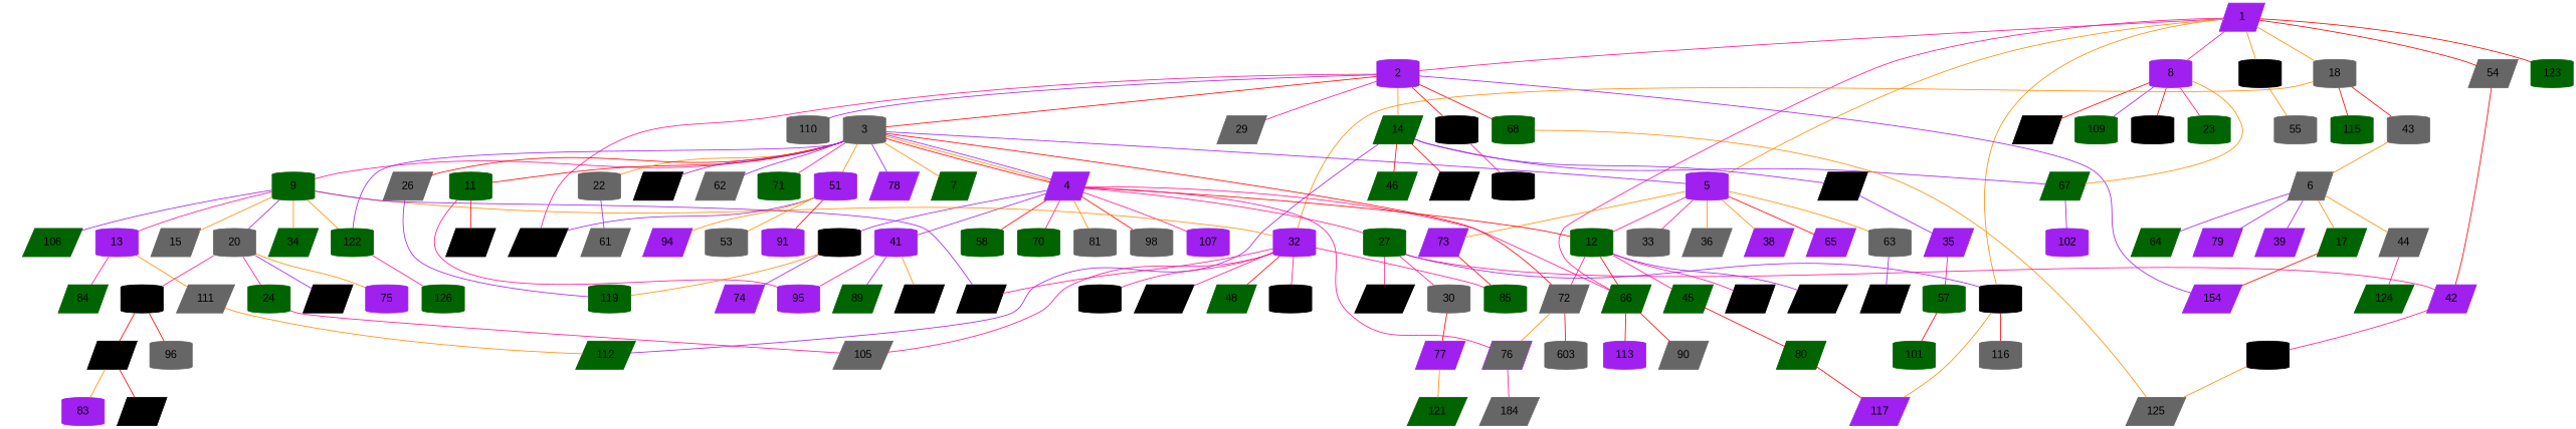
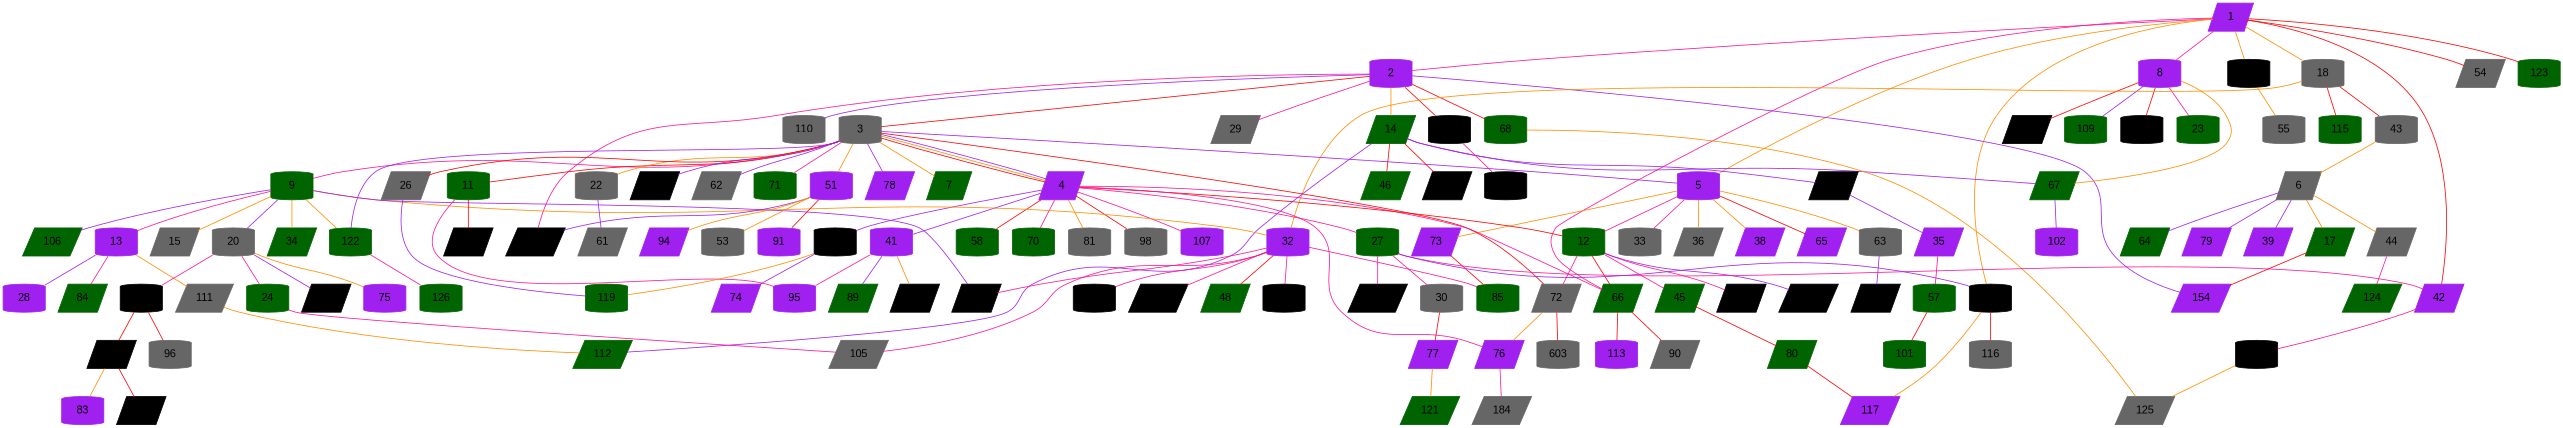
  graph {
    fontname="Liberation Sans"
    node [color=darkgreen fontname="Liberation Sans" shape=parallelogram style=filled]
    edge [color=deeppink fontname="Liberation Sans"]
    1 [color=purple]
    2 [color=purple shape=cylinder]
    5 [color=purple shape=cylinder]
    8 [color=purple shape=cylinder]
    10 [color=black shape=cylinder]
    18 [color=gray40 shape=cylinder]
    42 [color=purple]
    54 [color=gray40]
    66
    97 [color=black shape=cylinder]
    123 [shape=cylinder]
    3 [color=gray40 shape=cylinder]
    14
    29 [color=gray40]
    31 [color=black shape=cylinder]
    68 [shape=cylinder]
    n17 [color=purple label=154]
    108 [color=black]
    110 [color=gray40 shape=cylinder]
    12 [shape=cylinder]
    33 [color=gray40 shape=cylinder]
    36 [color=gray40]
    38 [color=purple]
    63 [color=gray40 shape=cylinder]
    65 [color=purple]
    73 [color=purple]
    21 [color=black shape=cylinder]
    23 [shape=cylinder]
    67
    69 [color=black]
    109 [shape=cylinder]
    55 [color=gray40 shape=cylinder]
    32 [color=purple shape=cylinder]
    43 [color=gray40 shape=cylinder]
    115 [shape=cylinder]
    47 [color=black shape=cylinder]
    90 [color=gray40]
    113 [color=purple shape=cylinder]
    117 [color=purple]
    116 [color=gray40 shape=cylinder]
    4 [color=purple]
    7
    9 [shape=cylinder]
    11 [shape=cylinder]
    22 [color=gray40 shape=cylinder]
    26 [color=gray40]
    51 [color=purple shape=cylinder]
    56 [color=black]
    62 [color=gray40]
    71 [shape=cylinder]
    72 [color=gray40]
    78 [color=purple]
    122 [shape=cylinder]
    16 [color=black]
    46
    60 [color=black]
    112
    50 [color=black shape=cylinder]
    125 [color=gray40]
    19 [color=black shape=cylinder]
    27 [shape=cylinder]
    41 [color=purple shape=cylinder]
    58 [shape=cylinder]
    70 [shape=cylinder]
-   76 [color=purple fillcolor=gray40]
+   76 [color=purple]
    81 [color=gray40 shape=cylinder]
    98 [color=gray40 shape=cylinder]
    107 [color=purple shape=cylinder]
    13 [color=purple shape=cylinder]
    15 [color=gray40]
    20 [color=gray40 shape=cylinder]
    34
    86 [color=black]
    106
    37 [color=black]
    95 [color=purple shape=cylinder]
    61 [color=gray40]
    119 [shape=cylinder]
    53 [color=gray40 shape=cylinder]
    91 [color=purple shape=cylinder]
    94 [color=purple]
    n82 [color=gray40 label=603 shape=cylinder]
    126 [shape=cylinder]
    45
    88 [color=black]
    120 [color=black]
    74 [color=purple]
    30 [color=gray40 shape=cylinder]
    118 [color=black]
    59 [color=black]
    89
    n92 [color=gray40 label=184]
    6 [color=gray40]
    17
    39 [color=purple]
    44 [color=gray40]
    64
    79 [color=purple]
    93 [color=black]
    85 [shape=cylinder]
    124
    102 [color=purple shape=cylinder]
+   28 [color=purple shape=cylinder]
    84
    111 [color=gray40]
    24 [shape=cylinder]
    25 [color=black]
    49 [color=black shape=cylinder]
    75 [color=purple shape=cylinder]
    105 [color=gray40]
    48
    82 [color=black shape=cylinder]
    99 [color=black shape=cylinder]
    100 [color=black]
    80
    35 [color=purple]
    57 [shape=cylinder]
    52 [color=black]
    96 [color=gray40 shape=cylinder]
    77 [color=purple]
    121
    101 [shape=cylinder]
    83 [color=purple shape=cylinder]
    87 [color=black]
    1 -- 2
    1 -- 5 [color=darkorange]
    1 -- 8
    1 -- 10 [color=darkorange]
    1 -- 18 [color=darkorange]
-   54 -- 42 [color=red]
+   1 -- 42 [color=red]
    1 -- 54 [color=red]
    1 -- 66
    1 -- 97 [color=darkorange]
    1 -- 123 [color=red]
    2 -- 3 [color=red]
    2 -- 14 [color=darkorange]
    2 -- 29
    2 -- 31 [color=red]
    2 -- 68 [color=red]
    2 -- n17 [color=purple]
    2 -- 108
    2 -- 110 [color=purple]
    5 -- 12
    5 -- 33
    5 -- 36 [color=darkorange]
    5 -- 38 [color=darkorange]
    5 -- 63 [color=darkorange]
    5 -- 65 [color=red]
    5 -- 73 [color=darkorange]
    8 -- 21 [color=red]
    8 -- 23
    8 -- 67 [color=darkorange]
    8 -- 69 [color=red]
    8 -- 109 [color=purple]
    10 -- 55 [color=darkorange]
    18 -- 32 [color=darkorange]
    18 -- 43 [color=red]
    18 -- 115 [color=red]
    42 -- 47
    66 -- 90 [color=red]
    66 -- 113 [color=red]
    97 -- 117 [color=darkorange]
    97 -- 116 [color=red]
    3 -- 5 [color=purple]
    3 -- 4 [color=red]
    3 -- 4 [color=darkorange]
    3 -- 4 [color=purple]
    3 -- 7 [color=darkorange]
    3 -- 9
    3 -- 11 [color=red]
    3 -- 22 [color=darkorange]
    3 -- 26 [color=red]
    3 -- 51 [color=darkorange]
    3 -- 56 [color=purple]
    3 -- 62 [color=purple]
    3 -- 71
    3 -- 72 [color=red]
    3 -- 78 [color=purple]
    3 -- 122 [color=purple]
    14 -- 67 [color=purple]
    14 -- 16 [color=purple]
    14 -- 46 [color=red]
    14 -- 60 [color=red]
    14 -- 112 [color=purple]
    31 -- 50
    68 -- 125 [color=darkorange]
    12 -- 66 [color=red]
    12 -- 72
    12 -- 45
    12 -- 88
    12 -- 120 [color=purple]
    63 -- 93 [color=purple]
    73 -- 85 [color=red]
    67 -- 102 [color=purple]
    32 -- 86
    32 -- 85
    32 -- 105
    32 -- 48 [color=red]
    32 -- 82
    32 -- 99
    32 -- 100
    43 -- 6 [color=darkorange]
    47 -- 125 [color=darkorange]
    4 -- 66
    4 -- 12 [color=red]
    4 -- 19 [color=purple]
    4 -- 27
    4 -- 41 [color=purple]
    4 -- 58 [color=red]
    4 -- 70
    4 -- 76
    4 -- 81 [color=darkorange]
    4 -- 98 [color=red]
    4 -- 107
    9 -- 32 [color=darkorange]
    9 -- 122 [color=darkorange]
    9 -- 13
    9 -- 15 [color=darkorange]
    9 -- 20 [color=purple]
    9 -- 34 [color=darkorange]
    9 -- 86 [color=purple]
    9 -- 106 [color=purple]
    11 -- 37 [color=red]
    11 -- 95
    22 -- 61 [color=purple]
    26 -- 119 [color=purple]
    51 -- 108 [color=purple]
    51 -- 53 [color=darkorange]
    51 -- 91 [color=red]
    51 -- 94 [color=darkorange]
    72 -- 76 [color=darkorange]
    72 -- n82 [color=red]
    122 -- 126
    16 -- 35 [color=purple]
    19 -- 119 [color=darkorange]
    19 -- 74 [color=purple]
    27 -- 42
    27 -- 97 [color=purple]
    27 -- 30
    27 -- 118
    41 -- 95
    41 -- 59 [color=darkorange]
    41 -- 89 [color=purple]
    76 -- n92
+   13 -- 28 [color=purple]
    13 -- 84
    13 -- 111 [color=darkorange]
    20 -- 24
    20 -- 25 [color=purple]
    20 -- 49
    20 -- 75 [color=darkorange]
    45 -- 80 [color=red]
    30 -- 77 [color=red]
    6 -- 17 [color=darkorange]
    6 -- 39 [color=purple]
    6 -- 44 [color=darkorange]
    6 -- 64 [color=purple]
    6 -- 79 [color=purple]
    17 -- n17 [color=red]
    44 -- 124
    111 -- 112 [color=darkorange]
    24 -- 105
    49 -- 52 [color=red]
    49 -- 96 [color=red]
    80 -- 117 [color=red]
    35 -- 57
    57 -- 101 [color=red]
    52 -- 83 [color=darkorange]
    52 -- 87 [color=red]
    77 -- 121 [color=darkorange]
  }
